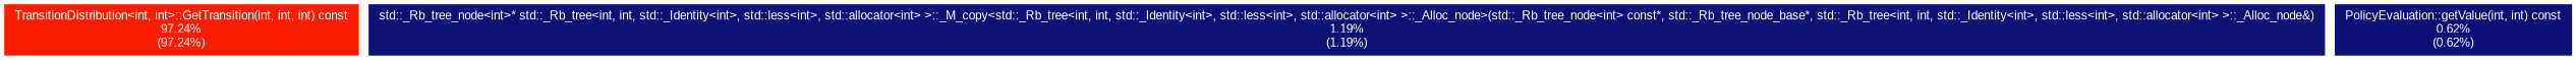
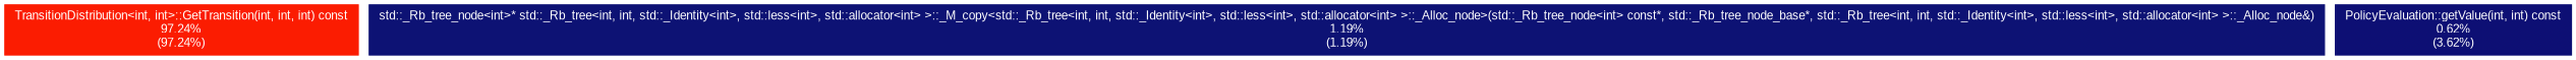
  digraph {
    fontname=Arial
    nodesep=0.125
    ranksep=0.25
    node [fontcolor="#ffffff" fontname=Arial fontsize=10.00 shape=box style=filled]
    n1 [color="#fb1c01" height=0 label="TransitionDistribution<int, int>::GetTransition(int, int, int) const\n97.24%\n(97.24%)" width=0]
    n2 [color="#0d1274" height=0 label="std::_Rb_tree_node<int>* std::_Rb_tree<int, int, std::_Identity<int>, std::less<int>, std::allocator<int> >::_M_copy<std::_Rb_tree<int, int, std::_Identity<int>, std::less<int>, std::allocator<int> >::_Alloc_node>(std::_Rb_tree_node<int> const*, std::_Rb_tree_node_base*, std::_Rb_tree<int, int, std::_Identity<int>, std::less<int>, std::allocator<int> >::_Alloc_node&)\n1.19%\n(1.19%)" width=0]
-   n3 [color="#0d0f74" height=0 label="PolicyEvaluation::getValue(int, int) const\n0.62%\n(0.62%)" width=0]
+   n3 [color="#0d0f74" height=0 label="PolicyEvaluation::getValue(int, int) const\n0.62%\n(3.62%)" width=0]
  }
